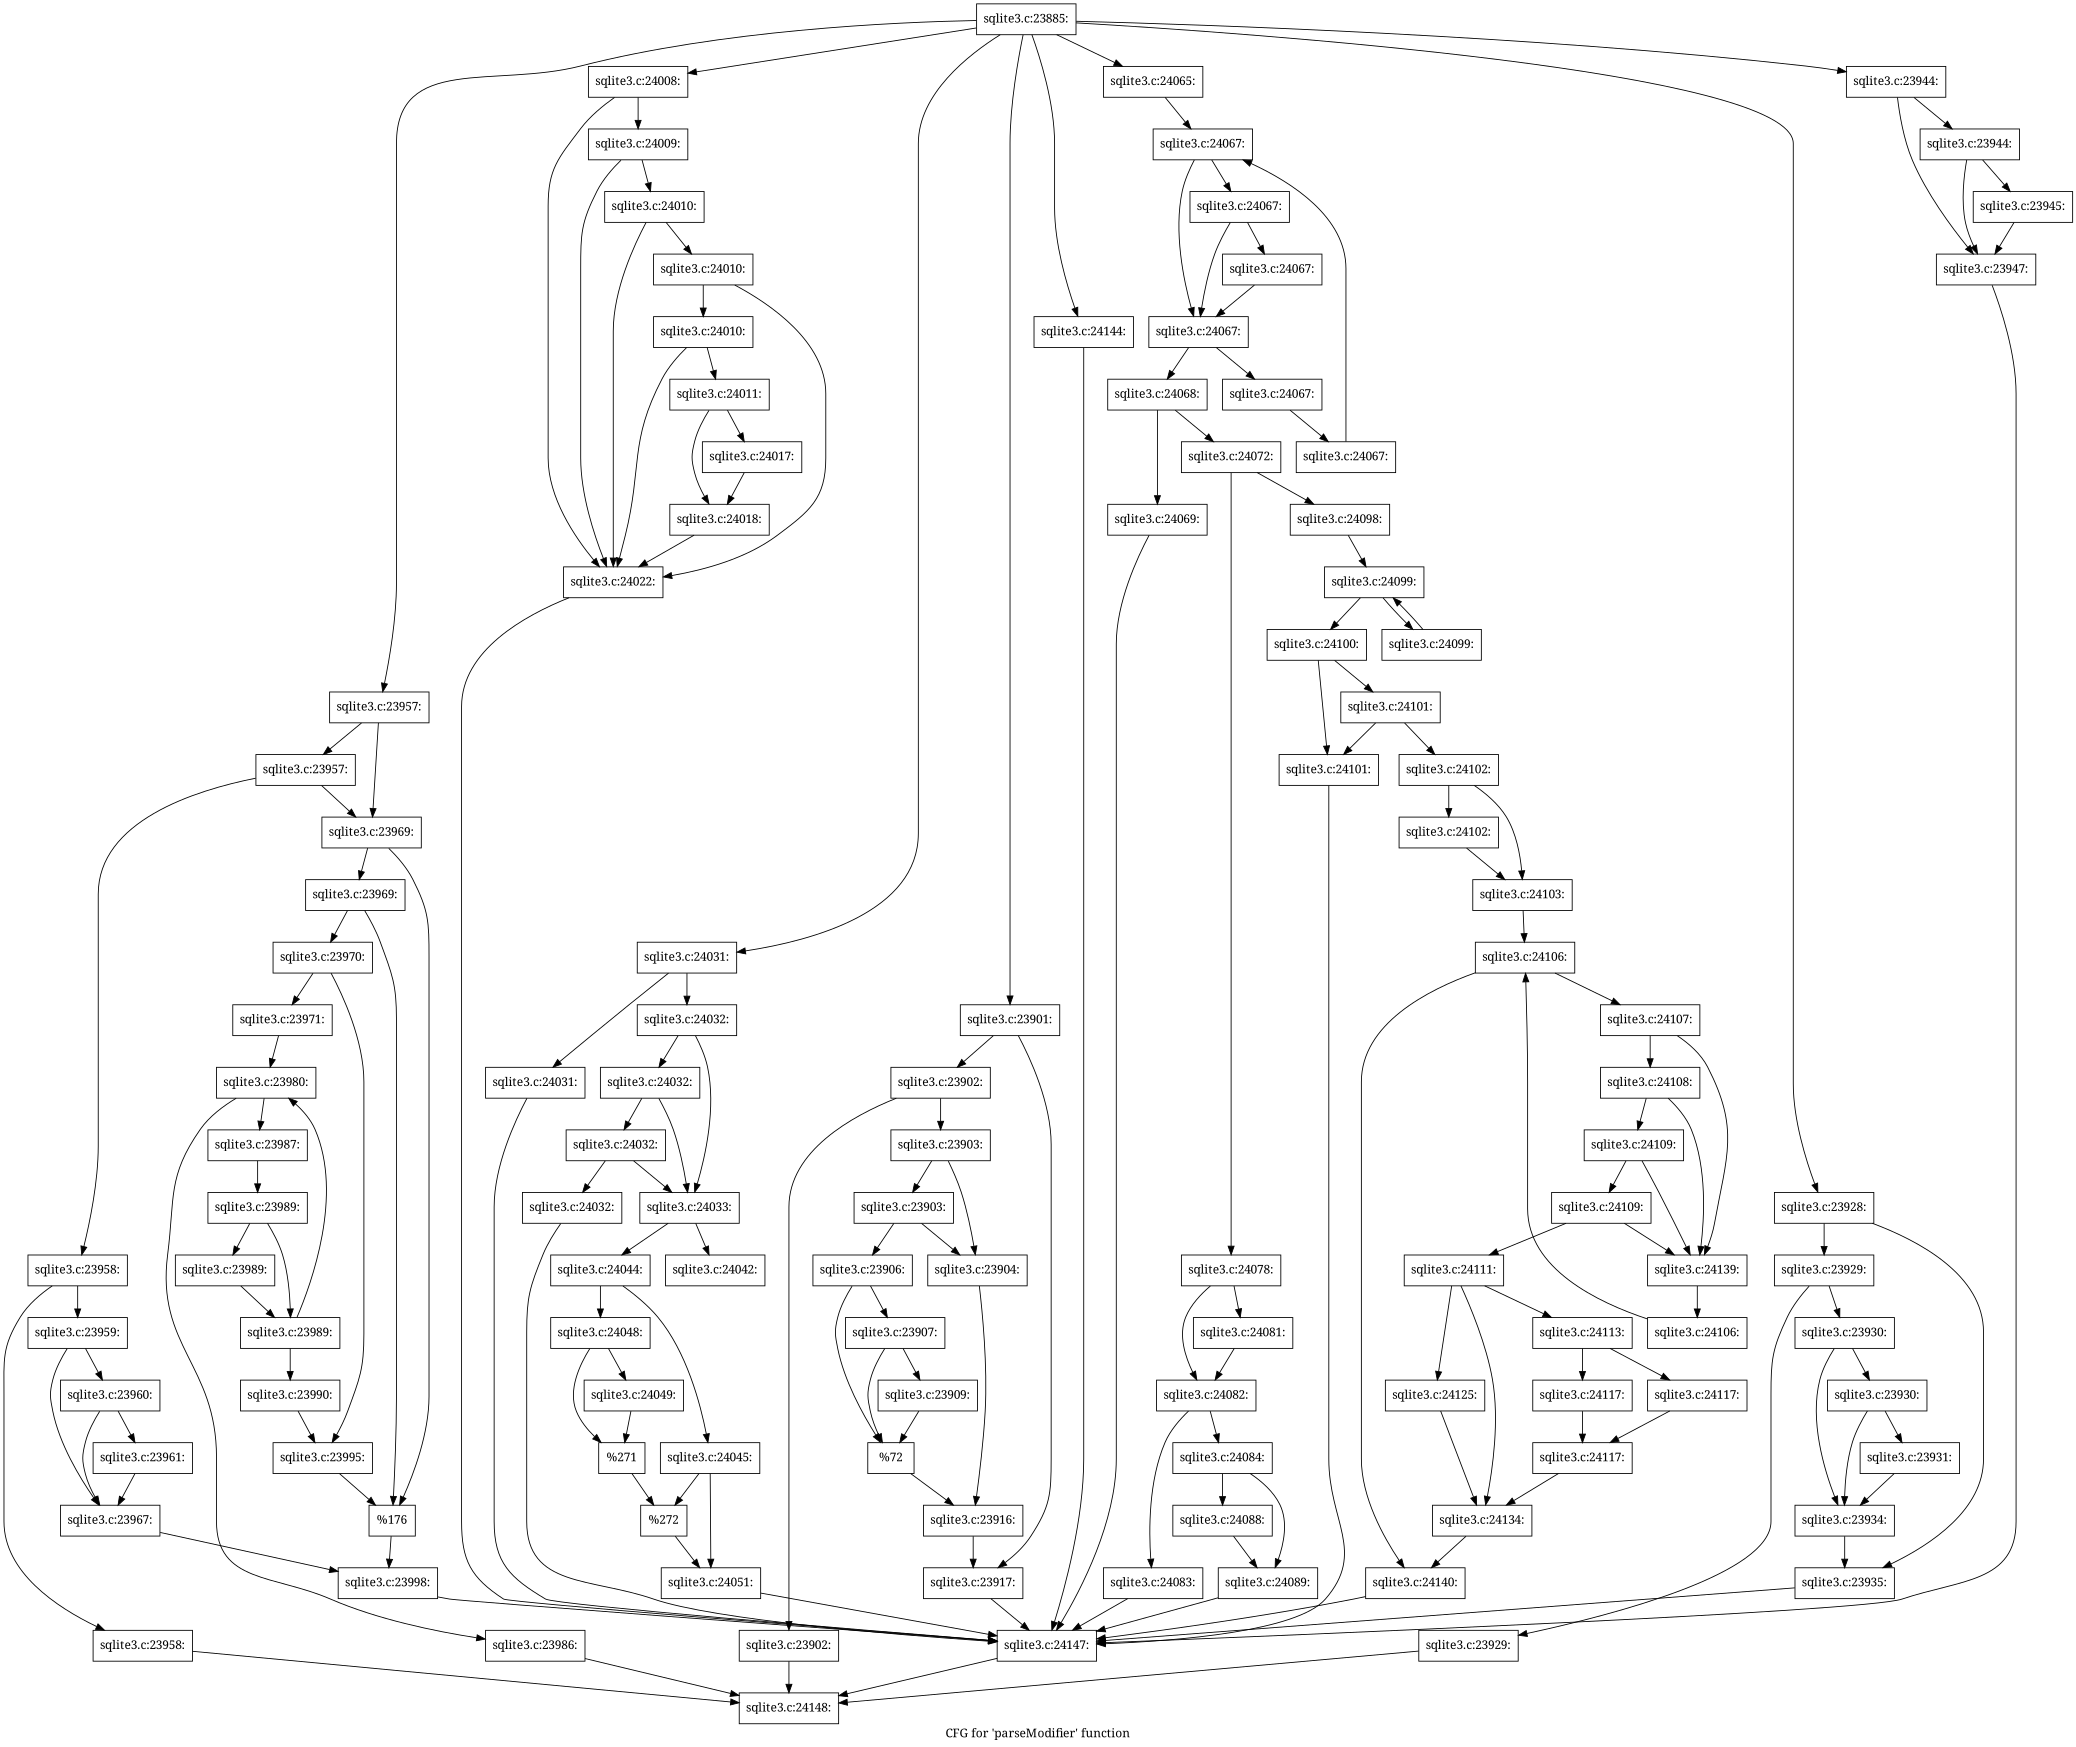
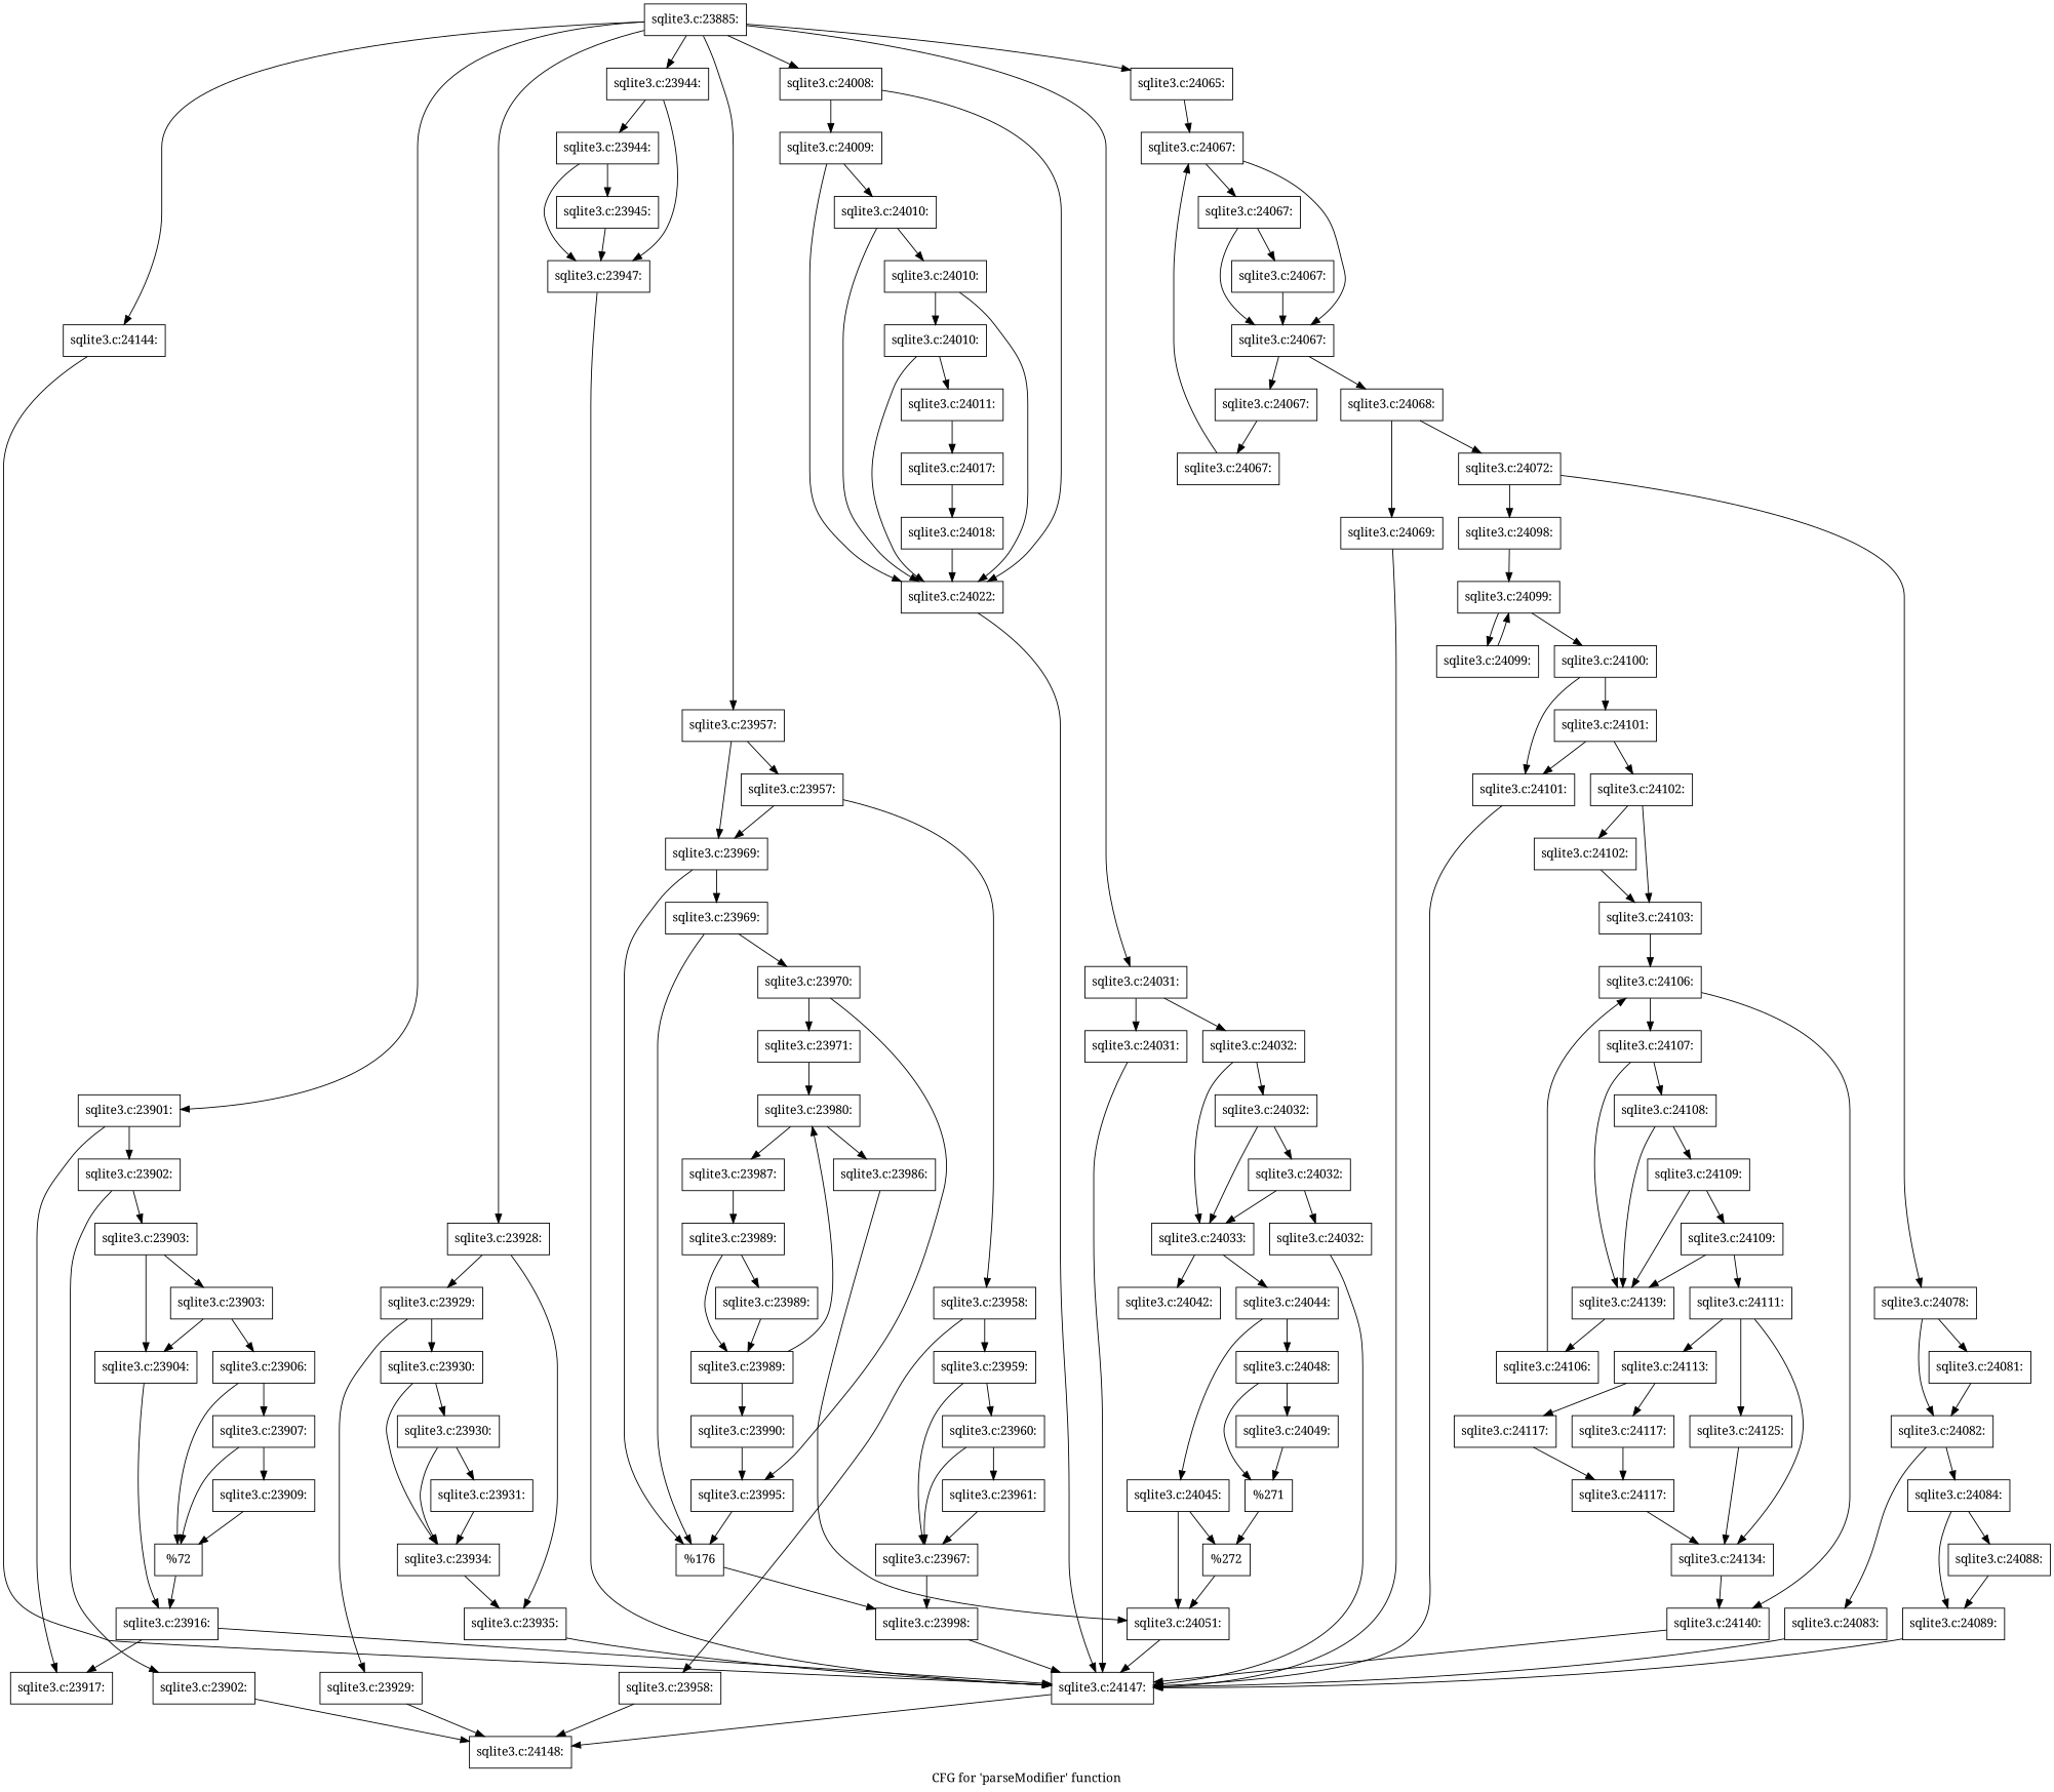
  digraph {
    fontname="Noto Serif"
    label="CFG for 'parseModifier' function"
    node [fontname="Noto Serif" shape=record]
    edge [fontname="Noto Serif"]
    n1 [label="{sqlite3.c:23885:}"]
    n2 [label="{sqlite3.c:24144:}"]
    n3 [label="{sqlite3.c:23901:}"]
    n4 [label="{sqlite3.c:23928:}"]
    n5 [label="{sqlite3.c:23944:}"]
    n6 [label="{sqlite3.c:23957:}"]
    n7 [label="{sqlite3.c:24008:}"]
    n8 [label="{sqlite3.c:24031:}"]
    n9 [label="{sqlite3.c:24065:}"]
    n10 [label="{sqlite3.c:24147:}"]
    n11 [label="{sqlite3.c:23902:}"]
    n12 [label="{sqlite3.c:23917:}"]
    n13 [label="{sqlite3.c:23929:}"]
    n14 [label="{sqlite3.c:23935:}"]
    n15 [label="{sqlite3.c:23944:}"]
    n16 [label="{sqlite3.c:23947:}"]
    n17 [label="{sqlite3.c:23957:}"]
    n18 [label="{sqlite3.c:23969:}"]
    n19 [label="{sqlite3.c:24009:}"]
    n20 [label="{sqlite3.c:24022:}"]
    n21 [label="{sqlite3.c:24031:}"]
    n22 [label="{sqlite3.c:24032:}"]
    n23 [label="{sqlite3.c:24067:}"]
    n24 [label="{sqlite3.c:24148:}"]
    n25 [label="{sqlite3.c:23902:}"]
    n26 [label="{sqlite3.c:23903:}"]
    n27 [label="{sqlite3.c:23929:}"]
    n28 [label="{sqlite3.c:23930:}"]
    n29 [label="{sqlite3.c:23945:}"]
    n30 [label="{sqlite3.c:23958:}"]
    n31 [label="{sqlite3.c:23969:}"]
    n32 [label="{%176}"]
    n33 [label="{sqlite3.c:24010:}"]
    n34 [label="{sqlite3.c:24033:}"]
    n35 [label="{sqlite3.c:24032:}"]
    n36 [label="{sqlite3.c:24067:}"]
    n37 [label="{sqlite3.c:24067:}"]
    n38 [label="{sqlite3.c:23903:}"]
    n39 [label="{sqlite3.c:23904:}"]
    n40 [label="{sqlite3.c:23906:}"]
    n41 [label="{sqlite3.c:23916:}"]
    n42 [label="{sqlite3.c:23907:}"]
    n43 [label="{%72}"]
    n44 [label="{sqlite3.c:23909:}"]
    n45 [label="{sqlite3.c:23930:}"]
    n46 [label="{sqlite3.c:23934:}"]
    n47 [label="{sqlite3.c:23931:}"]
    n48 [label="{sqlite3.c:23958:}"]
    n49 [label="{sqlite3.c:23959:}"]
    n50 [label="{sqlite3.c:23970:}"]
    n51 [label="{sqlite3.c:23998:}"]
    n52 [label="{sqlite3.c:23960:}"]
    n53 [label="{sqlite3.c:23967:}"]
    n54 [label="{sqlite3.c:23961:}"]
    n55 [label="{sqlite3.c:23971:}"]
    n56 [label="{sqlite3.c:23995:}"]
    n57 [label="{sqlite3.c:23980:}"]
    n58 [label="{sqlite3.c:23986:}"]
    n59 [label="{sqlite3.c:23987:}"]
    n60 [label="{sqlite3.c:23989:}"]
    n61 [label="{sqlite3.c:23989:}"]
    n62 [label="{sqlite3.c:23989:}"]
    n63 [label="{sqlite3.c:23990:}"]
    n64 [label="{sqlite3.c:24010:}"]
    n65 [label="{sqlite3.c:24010:}"]
    n66 [label="{sqlite3.c:24011:}"]
    n67 [label="{sqlite3.c:24017:}"]
    n68 [label="{sqlite3.c:24018:}"]
    n69 [label="{sqlite3.c:24042:}"]
    n70 [label="{sqlite3.c:24044:}"]
    n71 [label="{sqlite3.c:24032:}"]
    n72 [label="{sqlite3.c:24045:}"]
    n73 [label="{sqlite3.c:24048:}"]
    n74 [label="{sqlite3.c:24032:}"]
    n75 [label="{sqlite3.c:24051:}"]
    n76 [label="{%272}"]
    n77 [label="{sqlite3.c:24049:}"]
    n78 [label="{%271}"]
    n79 [label="{sqlite3.c:24067:}"]
    n80 [label="{sqlite3.c:24067:}"]
    n81 [label="{sqlite3.c:24068:}"]
    n82 [label="{sqlite3.c:24067:}"]
    n83 [label="{sqlite3.c:24069:}"]
    n84 [label="{sqlite3.c:24072:}"]
    n85 [label="{sqlite3.c:24078:}"]
    n86 [label="{sqlite3.c:24098:}"]
    n87 [label="{sqlite3.c:24082:}"]
    n88 [label="{sqlite3.c:24081:}"]
    n89 [label="{sqlite3.c:24099:}"]
    n90 [label="{sqlite3.c:24083:}"]
    n91 [label="{sqlite3.c:24084:}"]
    n92 [label="{sqlite3.c:24099:}"]
    n93 [label="{sqlite3.c:24100:}"]
    n94 [label="{sqlite3.c:24088:}"]
    n95 [label="{sqlite3.c:24089:}"]
    n96 [label="{sqlite3.c:24101:}"]
    n97 [label="{sqlite3.c:24101:}"]
    n98 [label="{sqlite3.c:24102:}"]
    n99 [label="{sqlite3.c:24102:}"]
    n100 [label="{sqlite3.c:24103:}"]
    n101 [label="{sqlite3.c:24106:}"]
    n102 [label="{sqlite3.c:24107:}"]
    n103 [label="{sqlite3.c:24140:}"]
    n104 [label="{sqlite3.c:24108:}"]
    n105 [label="{sqlite3.c:24139:}"]
    n106 [label="{sqlite3.c:24109:}"]
    n107 [label="{sqlite3.c:24106:}"]
    n108 [label="{sqlite3.c:24109:}"]
    n109 [label="{sqlite3.c:24111:}"]
    n110 [label="{sqlite3.c:24134:}"]
    n111 [label="{sqlite3.c:24113:}"]
    n112 [label="{sqlite3.c:24125:}"]
    n113 [label="{sqlite3.c:24117:}"]
    n114 [label="{sqlite3.c:24117:}"]
    n115 [label="{sqlite3.c:24117:}"]
    n1 -> n2
    n1 -> n3
    n1 -> n4
    n1 -> n5
    n1 -> n6
    n1 -> n7
    n1 -> n8
    n1 -> n9
    n2 -> n10
    n3 -> n11
    n3 -> n12
    n4 -> n13
    n4 -> n14
    n5 -> n15
    n5 -> n16
    n6 -> n17
    n6 -> n18
    n7 -> n19
    n7 -> n20
    n8 -> n21
    n8 -> n22
    n9 -> n23
    n10 -> n24
    n11 -> n25
    n11 -> n26
-   n12 -> n10
+   n41 -> n10
    n13 -> n27
    n13 -> n28
    n14 -> n10
    n15 -> n16
    n15 -> n29
    n16 -> n10
    n17 -> n18
    n17 -> n30
    n18 -> n31
    n18 -> n32
    n19 -> n20
    n19 -> n33
    n20 -> n10
    n21 -> n10
    n22 -> n34
    n22 -> n35
    n23 -> n36
    n23 -> n37
    n25 -> n24
    n26 -> n38
    n26 -> n39
    n27 -> n24
    n28 -> n45
    n28 -> n46
    n29 -> n16
    n30 -> n48
    n30 -> n49
    n31 -> n32
    n31 -> n50
    n32 -> n51
    n33 -> n20
    n33 -> n64
    n34 -> n69
    n34 -> n70
    n35 -> n34
    n35 -> n71
    n36 -> n37
    n36 -> n79
    n37 -> n80
    n37 -> n81
    n38 -> n39
    n38 -> n40
    n39 -> n41
    n40 -> n42
    n40 -> n43
    n41 -> n12
    n42 -> n43
    n42 -> n44
    n43 -> n41
    n44 -> n43
    n45 -> n46
    n45 -> n47
    n46 -> n14
    n47 -> n46
    n48 -> n24
    n49 -> n52
    n49 -> n53
    n50 -> n55
    n50 -> n56
    n51 -> n10
    n52 -> n53
    n52 -> n54
    n53 -> n51
    n54 -> n53
    n55 -> n57
    n56 -> n32
    n57 -> n58
    n57 -> n59
-   n58 -> n24
+   n58 -> n75
    n59 -> n60
    n60 -> n61
    n60 -> n62
    n61 -> n62
    n62 -> n57
    n62 -> n63
    n63 -> n56
    n64 -> n20
    n64 -> n65
    n65 -> n20
    n65 -> n66
    n66 -> n67
-   n66 -> n68
    n67 -> n68
    n68 -> n20
    n70 -> n72
    n70 -> n73
    n71 -> n34
    n71 -> n74
    n72 -> n75
    n72 -> n76
    n73 -> n77
    n73 -> n78
    n74 -> n10
    n75 -> n10
    n76 -> n75
    n77 -> n78
    n78 -> n76
    n79 -> n37
    n80 -> n82
    n81 -> n83
    n81 -> n84
    n82 -> n23
    n83 -> n10
    n84 -> n85
    n84 -> n86
    n85 -> n87
    n85 -> n88
    n86 -> n89
    n87 -> n90
    n87 -> n91
    n88 -> n87
    n89 -> n92
    n89 -> n93
    n90 -> n10
    n91 -> n94
    n91 -> n95
    n92 -> n89
    n93 -> n96
    n93 -> n97
    n94 -> n95
    n95 -> n10
    n96 -> n10
    n97 -> n96
    n97 -> n98
    n98 -> n99
    n98 -> n100
    n99 -> n100
    n100 -> n101
    n101 -> n102
    n101 -> n103
    n102 -> n104
    n102 -> n105
    n103 -> n10
    n104 -> n105
    n104 -> n106
    n105 -> n107
    n106 -> n105
    n106 -> n108
    n107 -> n101
    n108 -> n105
    n108 -> n109
    n109 -> n110
    n109 -> n111
    n109 -> n112
    n110 -> n103
    n111 -> n113
    n111 -> n114
    n112 -> n110
    n113 -> n115
    n114 -> n115
    n115 -> n110
  }
